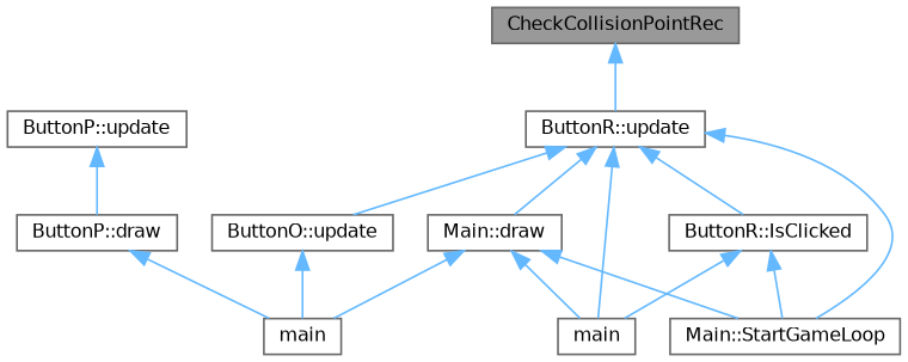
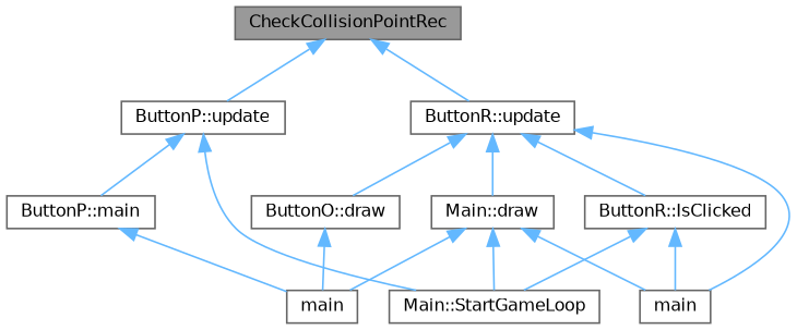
  digraph {
    rankdir=TB
    node [color=grey40 fillcolor=white fontname=Helvetica fontsize=10 shape=box style=filled]
    edge [color=steelblue1 dir=back fontname=Helvetica fontsize=10 labelfontname=Helvetica labelfontsize=10 style=solid]
    n1 [color=gray40 fillcolor=grey60 fontcolor=black height=0.2 label=CheckCollisionPointRec width=0.4]
    n2 [height=0.2 label="ButtonP::update" width=0.4]
    n3 [height=0.2 label="ButtonR::update" width=0.4]
-   n4 [height=0.2 label="ButtonP::draw" width=0.4]
-   n5 [height=0.2 label="ButtonO::update" width=0.4]
+   n4 [height=0.2 label="ButtonP::main" width=0.4]
+   n5 [height=0.2 label="ButtonO::draw" width=0.4]
    n6 [height=0.2 label="Main::draw" width=0.4]
    n7 [height=0.2 label=main width=0.4]
    n8 [height=0.2 label="Main::StartGameLoop" width=0.4]
    n9 [height=0.2 label="ButtonR::IsClicked" width=0.4]
    n10 [height=0.2 label=main width=0.4]
+   n1 -> n2
    n1 -> n3
    n2 -> n4
    n3 -> n5
    n3 -> n6
    n3 -> n7
-   n3 -> n8
+   n2 -> n8
    n3 -> n9
    n4 -> n10
    n5 -> n10
    n6 -> n7
    n6 -> n8
    n6 -> n10
    n9 -> n7
    n9 -> n8
  }
